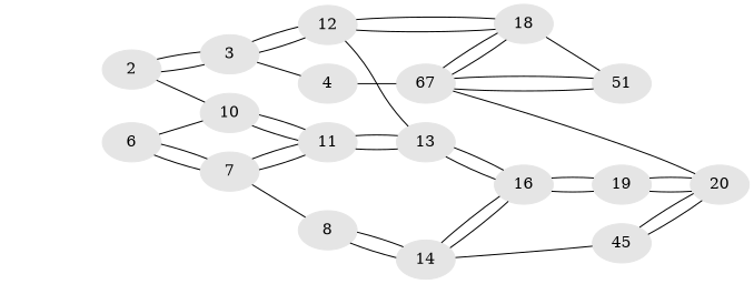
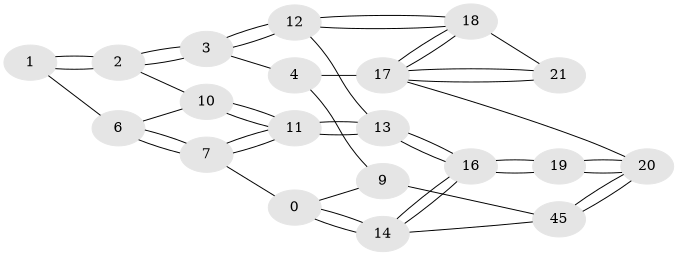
  graph {
    rankdir=LR
    node [color=gray90 style=filled]
+   1
    2
    6
    3
    10
    7
    4
    12
    11
-   17 [label=67]
+   9
+   17
    13
    18
    n14 [label=45]
    20
-   21 [label=51]
-   8
+   21
+   8 [label=0]
    14
    16
    19
+   1 -- 2
+   1 -- 2
+   1 -- 6
    2 -- 3
    2 -- 3
    2 -- 10
    6 -- 10
    6 -- 7
    6 -- 7
    3 -- 4
    3 -- 12
    3 -- 12
    10 -- 11
    10 -- 11
    7 -- 11
    7 -- 11
    7 -- 8
+   4 -- 9
    4 -- 17
    12 -- 13
    12 -- 18
    12 -- 18
    11 -- 13
    11 -- 13
+   9 -- n14
    17 -- 18
    17 -- 18
    17 -- 20
    17 -- 21
    17 -- 21
    13 -- 16
    13 -- 16
    18 -- 21
    n14 -- 20
    n14 -- 20
+   8 -- 9
    8 -- 14
    8 -- 14
    14 -- n14
    14 -- 16
    14 -- 16
    16 -- 19
    16 -- 19
    19 -- 20
    19 -- 20
  }
